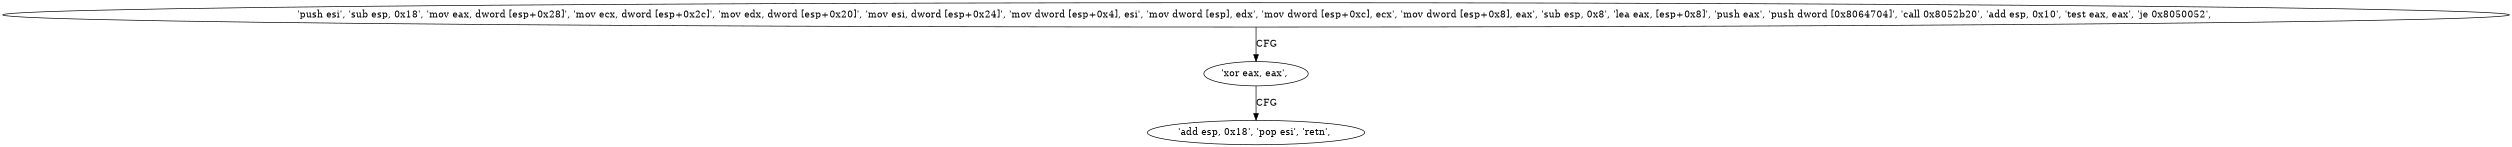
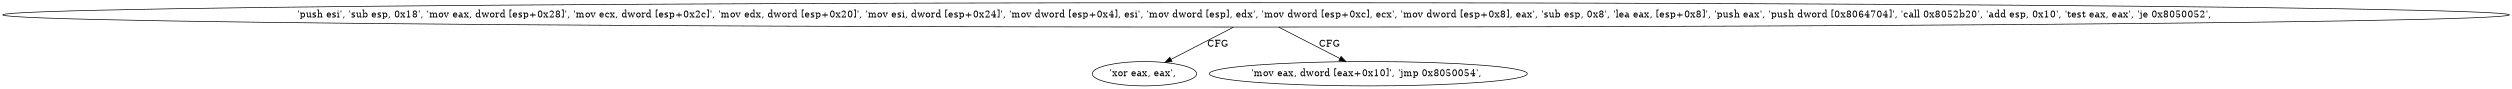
  digraph {
    n1 [label="'push esi', 'sub esp, 0x18', 'mov eax, dword [esp+0x28]', 'mov ecx, dword [esp+0x2c]', 'mov edx, dword [esp+0x20]', 'mov esi, dword [esp+0x24]', 'mov dword [esp+0x4], esi', 'mov dword [esp], edx', 'mov dword [esp+0xc], ecx', 'mov dword [esp+0x8], eax', 'sub esp, 0x8', 'lea eax, [esp+0x8]', 'push eax', 'push dword [0x8064704]', 'call 0x8052b20', 'add esp, 0x10', 'test eax, eax', 'je 0x8050052', "]
    n2 [label="'xor eax, eax', "]
-   n4 [label="'add esp, 0x18', 'pop esi', 'retn', "]
+   n3 [label="'mov eax, dword [eax+0x10]', 'jmp 0x8050054', "]
    n1 -> n2 [label=CFG]
-   n2 -> n4 [label=CFG]
+   n1 -> n3 [label=CFG]
  }
